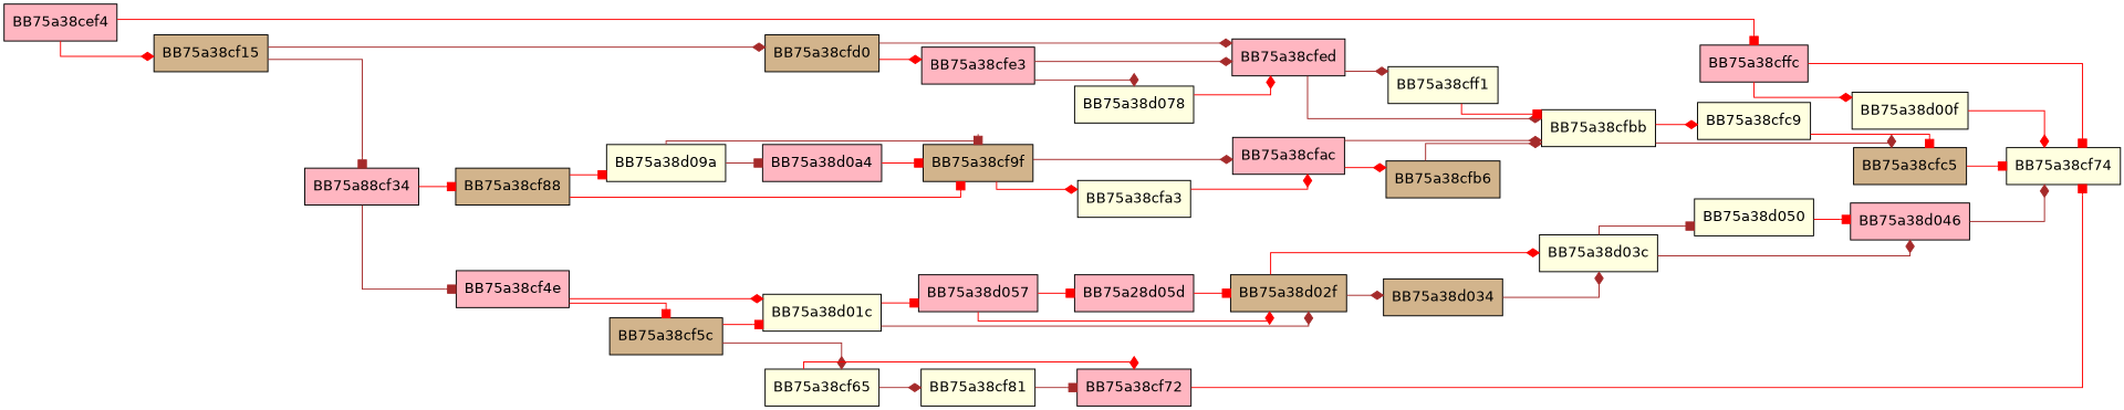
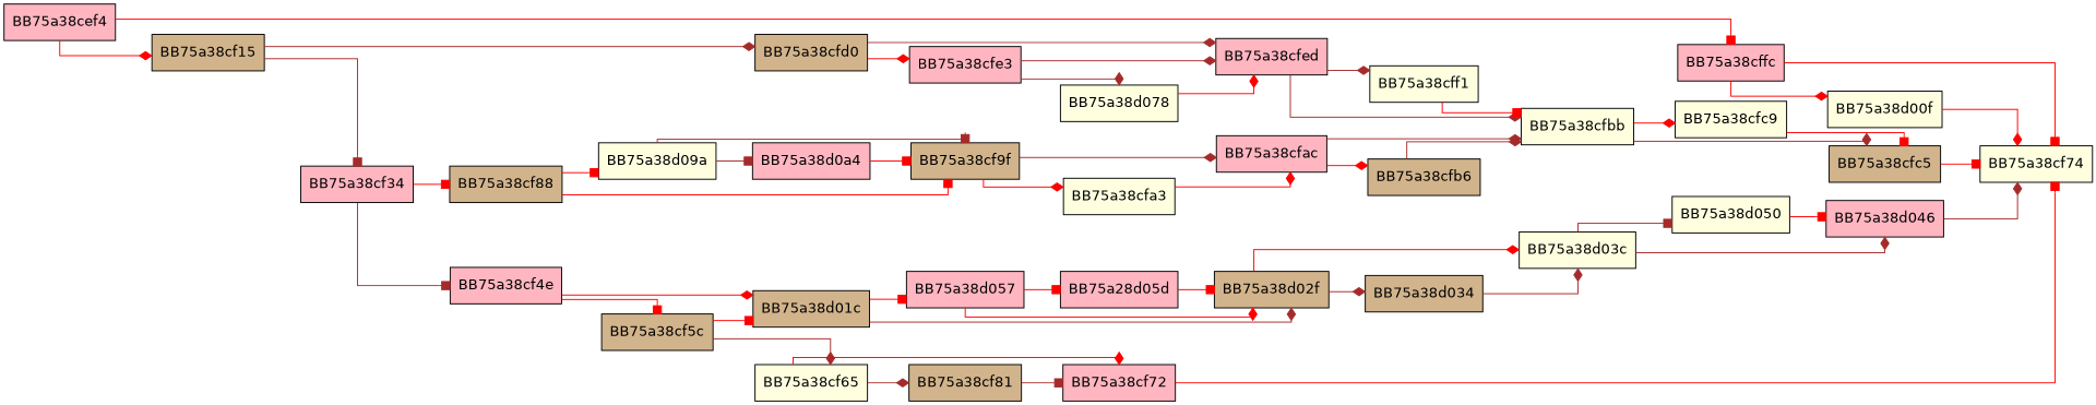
  digraph {
    fontname="DejaVu Sans"
    rankdir=LR
    splines=ortho
    node [fillcolor=lightpink fontname="DejaVu Sans" shape=box style=filled]
    edge [arrowhead=diamond color=red fontname="DejaVu Sans"]
    BB75a38cef4
    BB75a38cffc
    BB75a38cf15 [fillcolor=tan]
    BB75a38cf74 [fillcolor=lightyellow]
    BB75a38d00f [fillcolor=lightyellow]
    BB75a38cfd0 [fillcolor=tan]
-   BB75a38cf34 [label=BB75a88cf34]
+   BB75a38cf34
    BB75a38cfed
    BB75a38cfe3
    BB75a38cf88 [fillcolor=tan]
    BB75a38cf4e
    BB75a38cfbb [fillcolor=lightyellow]
    BB75a38cff1 [fillcolor=lightyellow]
    BB75a38d078 [fillcolor=lightyellow]
    BB75a38d09a [fillcolor=lightyellow]
    BB75a38cf9f [fillcolor=tan]
-   BB75a38d01c [fillcolor=lightyellow]
+   BB75a38d01c [fillcolor=tan]
    BB75a38cf5c [fillcolor=tan]
    BB75a38d0a4
    BB75a38cfac
    BB75a38cfa3 [fillcolor=lightyellow]
    BB75a38d057
    BB75a38d02f [fillcolor=tan]
    BB75a38cf65 [fillcolor=lightyellow]
    n25 [label=BB75a28d05d]
    BB75a38d03c [fillcolor=lightyellow]
    BB75a38d034 [fillcolor=tan]
-   BB75a38cf81 [fillcolor=lightyellow]
+   BB75a38cf81 [fillcolor=tan]
    BB75a38cf72
    BB75a38cfb6 [fillcolor=tan]
    BB75a38cfc9 [fillcolor=lightyellow]
    BB75a38cfc5 [fillcolor=tan]
    BB75a38d050 [fillcolor=lightyellow]
    BB75a38d046
    BB75a38cef4 -> BB75a38cffc [arrowhead=box]
    BB75a38cef4 -> BB75a38cf15
    BB75a38cffc -> BB75a38cf74 [arrowhead=box]
    BB75a38cffc -> BB75a38d00f
    BB75a38cf15 -> BB75a38cfd0 [color=brown]
    BB75a38cf15 -> BB75a38cf34 [arrowhead=box color=brown]
    BB75a38d00f -> BB75a38cf74
    BB75a38cfd0 -> BB75a38cfed [color=brown]
    BB75a38cfd0 -> BB75a38cfe3
    BB75a38cf34 -> BB75a38cf88 [arrowhead=box]
    BB75a38cf34 -> BB75a38cf4e [arrowhead=box color=brown]
    BB75a38cfed -> BB75a38cfbb [color=brown]
    BB75a38cfed -> BB75a38cff1 [color=brown]
    BB75a38cfe3 -> BB75a38cfed [color=brown]
    BB75a38cfe3 -> BB75a38d078 [color=brown]
    BB75a38cf88 -> BB75a38d09a [arrowhead=box]
    BB75a38cf88 -> BB75a38cf9f [arrowhead=box]
    BB75a38cf4e -> BB75a38d01c
    BB75a38cf4e -> BB75a38cf5c [arrowhead=box]
    BB75a38cfbb -> BB75a38cfc9
    BB75a38cfbb -> BB75a38cfc5 [color=brown]
    BB75a38cff1 -> BB75a38cfbb [arrowhead=box]
    BB75a38d078 -> BB75a38cfed
    BB75a38d09a -> BB75a38cf9f [arrowhead=box color=brown]
    BB75a38d09a -> BB75a38d0a4 [arrowhead=box color=brown]
    BB75a38cf9f -> BB75a38cfac [color=brown]
    BB75a38cf9f -> BB75a38cfa3
    BB75a38d01c -> BB75a38d057 [arrowhead=box]
    BB75a38d01c -> BB75a38d02f [color=brown]
    BB75a38cf5c -> BB75a38d01c [arrowhead=box]
    BB75a38cf5c -> BB75a38cf65 [color=brown]
    BB75a38d0a4 -> BB75a38cf9f [arrowhead=box]
    BB75a38cfac -> BB75a38cfbb [color=brown]
    BB75a38cfac -> BB75a38cfb6
    BB75a38cfa3 -> BB75a38cfac
    BB75a38d057 -> BB75a38d02f
    BB75a38d057 -> n25 [arrowhead=box]
    BB75a38d02f -> BB75a38d03c
    BB75a38d02f -> BB75a38d034 [color=brown]
    BB75a38cf65 -> BB75a38cf81 [color=brown]
    BB75a38cf65 -> BB75a38cf72
    n25 -> BB75a38d02f [arrowhead=box]
    BB75a38d03c -> BB75a38d050 [arrowhead=box color=brown]
    BB75a38d03c -> BB75a38d046 [color=brown]
    BB75a38d034 -> BB75a38d03c [color=brown]
    BB75a38cf81 -> BB75a38cf72 [arrowhead=box color=brown]
    BB75a38cf72 -> BB75a38cf74 [arrowhead=box]
    BB75a38cfb6 -> BB75a38cfbb [color=brown]
    BB75a38cfc9 -> BB75a38cfc5 [arrowhead=box]
    BB75a38cfc5 -> BB75a38cf74 [arrowhead=box]
    BB75a38d050 -> BB75a38d046 [arrowhead=box]
    BB75a38d046 -> BB75a38cf74 [color=brown]
  }
